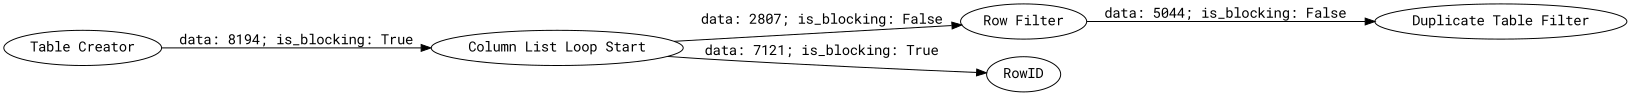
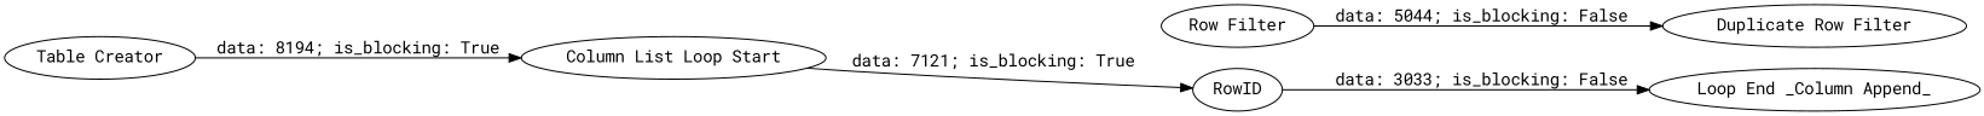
  digraph {
    fontname="Roboto Mono"
    rankdir=LR
    node [fontname="Roboto Mono"]
    edge [fontname="Roboto Mono"]
    n1 [label="Row Filter"]
-   n2 [label="Duplicate Table Filter"]
+   n2 [label="Duplicate Row Filter"]
    n3 [label="Table Creator"]
    n4 [label="Column List Loop Start"]
    n5 [label=RowID]
+   n6 [label="Loop End _Column Append_"]
    n1 -> n2 [label="data: 5044; is_blocking: False"]
    n3 -> n4 [label="data: 8194; is_blocking: True"]
-   n4 -> n1 [label="data: 2807; is_blocking: False"]
    n4 -> n5 [label="data: 7121; is_blocking: True"]
+   n5 -> n6 [label="data: 3033; is_blocking: False"]
  }
